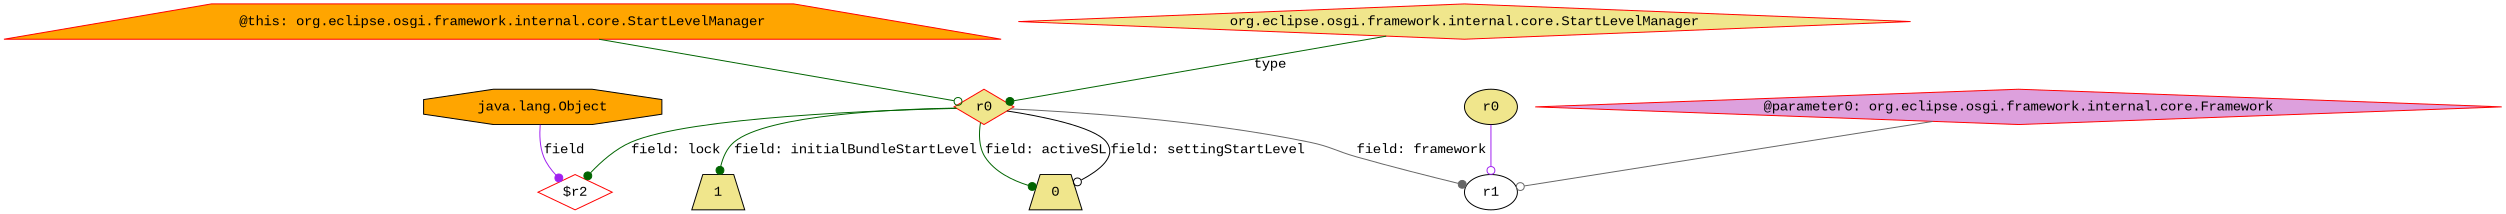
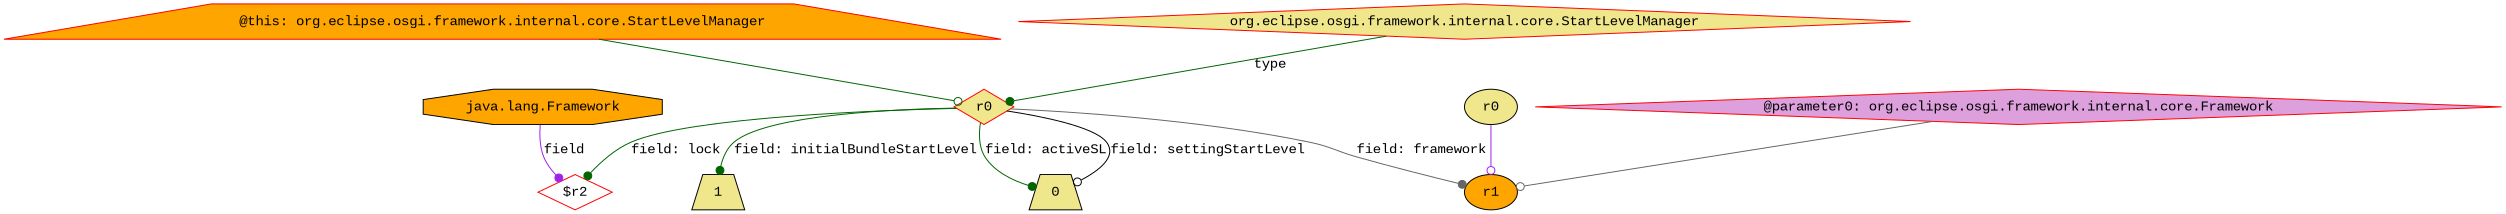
  digraph {
    fontname="Liberation Mono"
    node [color=red fillcolor=khaki fontname="Liberation Mono" shape=diamond style=filled]
    edge [arrowhead=dot color=darkgreen fontname="Liberation Mono"]
    n1 [fillcolor=orange label="@this: org.eclipse.osgi.framework.internal.core.StartLevelManager" shape=trapezium]
    n2 [label=r0]
    n3 [fillcolor=white label="$r2"]
    n4 [color=black label=0 shape=trapezium]
-   n5 [color=black fillcolor=white label=r1 shape=ellipse]
+   n5 [color=black fillcolor=orange label=r1 shape=ellipse]
    n6 [color=black label=1 shape=trapezium]
-   n7 [color=black fillcolor=orange label="java.lang.Object" shape=octagon]
+   n7 [color=black fillcolor=orange label="java.lang.Framework" shape=octagon]
    n8 [label="org.eclipse.osgi.framework.internal.core.StartLevelManager"]
    n9 [color=black label=r0 shape=ellipse]
    n10 [fillcolor=plum label="@parameter0: org.eclipse.osgi.framework.internal.core.Framework"]
    n1 -> n2 [arrowhead=odot]
    n2 -> n3 [label="field: lock"]
    n2 -> n4 [label="field: activeSL"]
    n2 -> n4 [arrowhead=odot color=black label="field: settingStartLevel"]
    n2 -> n5 [color=gray40 label="field: framework"]
    n2 -> n6 [label="field: initialBundleStartLevel"]
    n7 -> n3 [color=purple label=field]
    n8 -> n2 [label=type]
    n9 -> n5 [arrowhead=odot color=purple]
    n10 -> n5 [arrowhead=odot color=gray40]
  }
